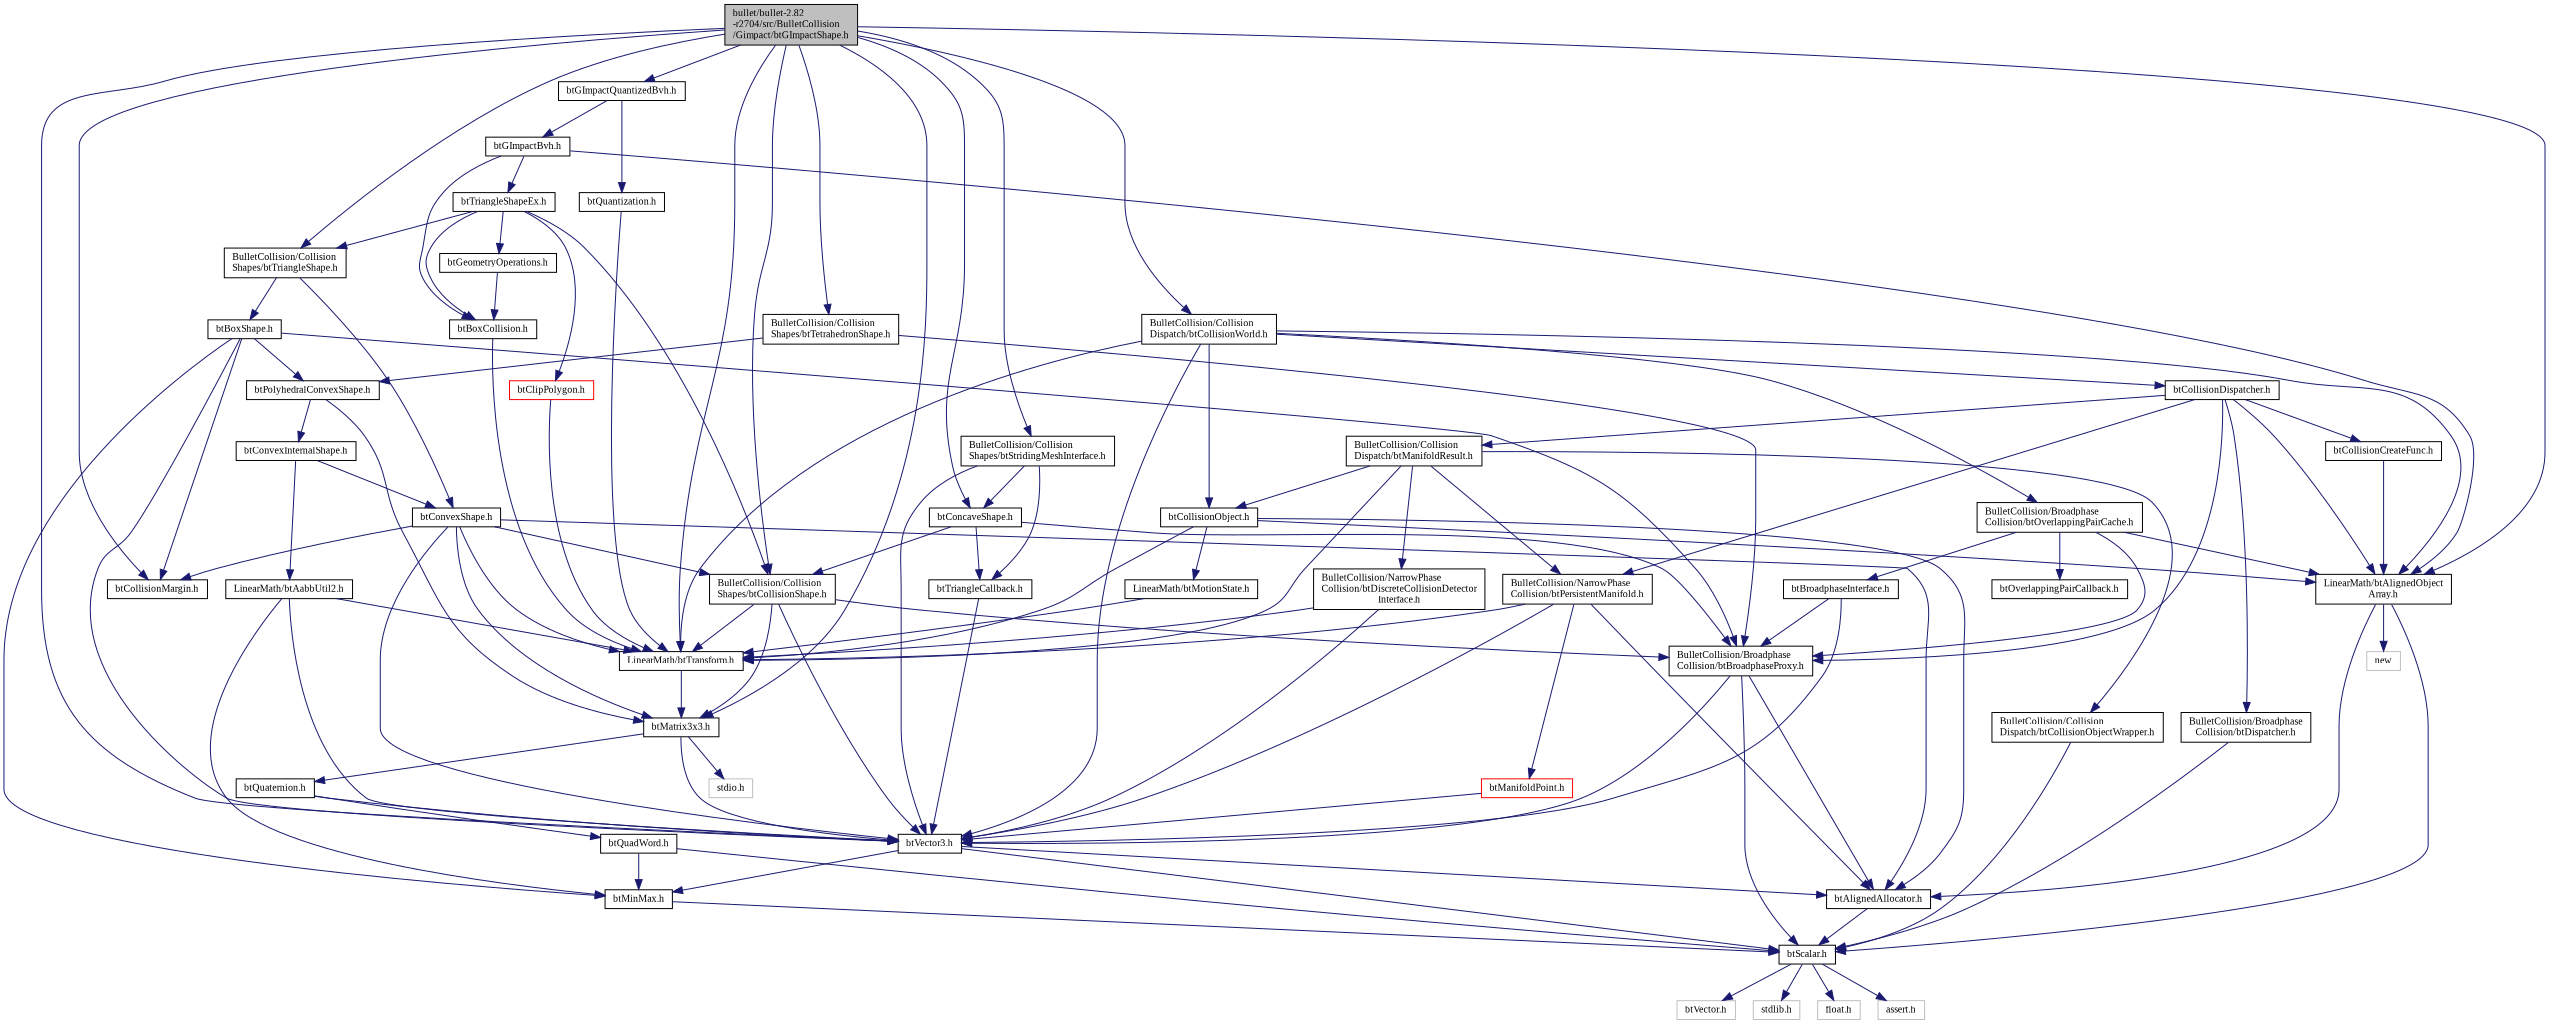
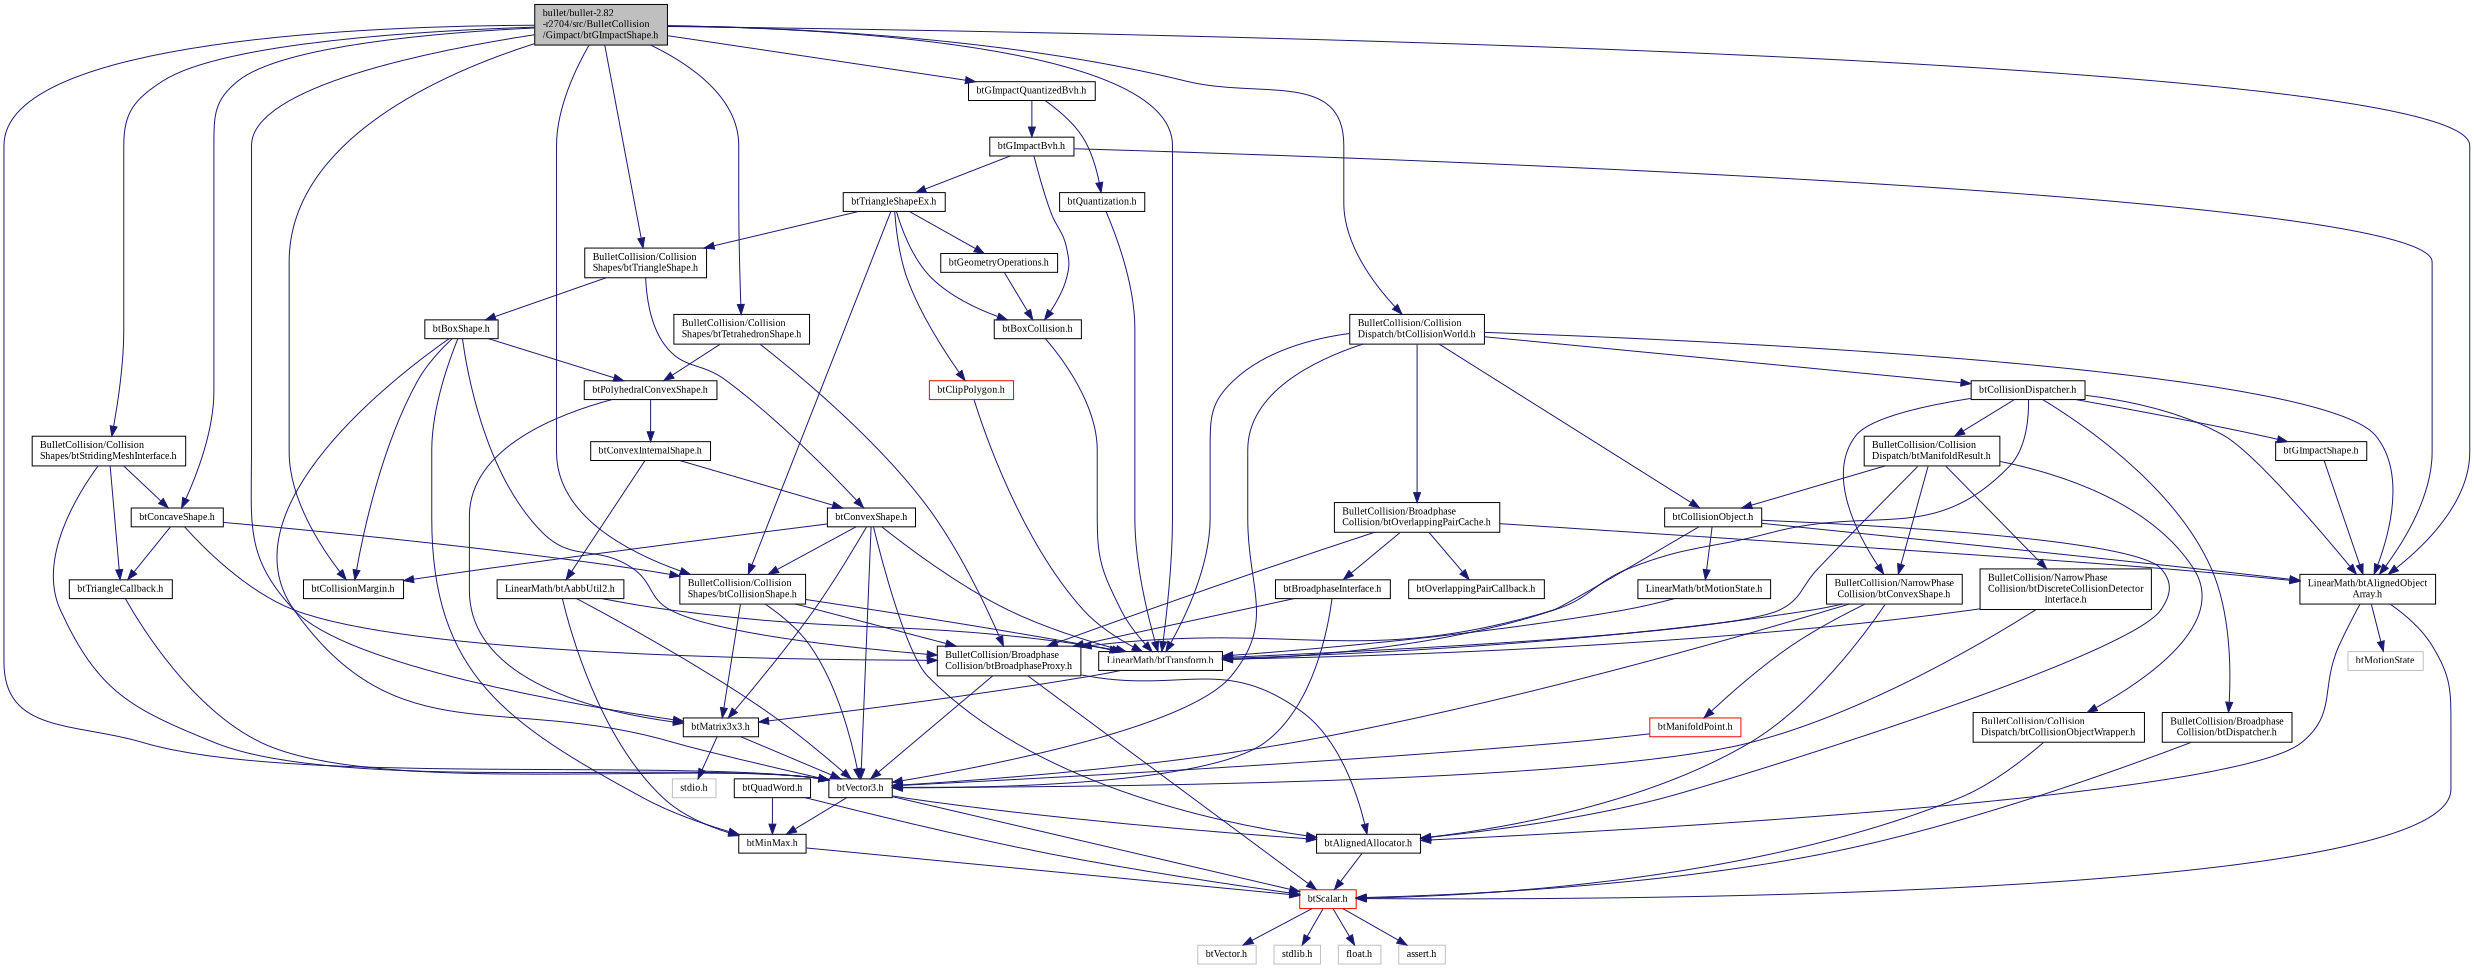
  digraph {
    fontname="Liberation Serif"
    node [color=black fillcolor=white fontname="Liberation Serif" fontsize=10 shape=record style=filled]
    edge [color=midnightblue fontname="Liberation Serif" fontsize=10 labelfontname=Helvetica labelfontsize=10 style=solid]
    n1 [fillcolor=grey75 fontcolor=black height=0.2 label="bullet/bullet-2.82\l-r2704/src/BulletCollision\l/Gimpact/btGImpactShape.h" width=0.4]
    n2 [height=0.2 label="BulletCollision/Collision\lShapes/btCollisionShape.h" width=0.4]
    n3 [height=0.2 label="LinearMath/btTransform.h" width=0.4]
    n4 [height=0.2 label="btMatrix3x3.h" width=0.4]
    n5 [height=0.2 label="btVector3.h" width=0.4]
    n6 [height=0.2 label="BulletCollision/Collision\lShapes/btTriangleShape.h" width=0.4]
    n7 [height=0.2 label="btCollisionMargin.h" width=0.4]
    n8 [height=0.2 label="BulletCollision/Collision\lShapes/btStridingMeshInterface.h" width=0.4]
    n9 [height=0.2 label="btConcaveShape.h" width=0.4]
    n10 [height=0.2 label="BulletCollision/Collision\lDispatch/btCollisionWorld.h" width=0.4]
    n11 [height=0.2 label="LinearMath/btAlignedObject\lArray.h" width=0.4]
    n12 [height=0.2 label="BulletCollision/Collision\lShapes/btTetrahedronShape.h" width=0.4]
    n13 [height=0.2 label="btGImpactQuantizedBvh.h" width=0.4]
    n14 [height=0.2 label="BulletCollision/Broadphase\lCollision/btBroadphaseProxy.h" width=0.4]
-   n15 [height=0.2 label="btQuaternion.h" width=0.4]
    n16 [color=grey75 height=0.2 label="stdio.h" width=0.4]
-   n17 [height=0.2 label="btScalar.h" width=0.4]
+   n17 [color=red height=0.2 label="btScalar.h" width=0.4]
    n18 [height=0.2 label="btMinMax.h" width=0.4]
    n19 [height=0.2 label="btAlignedAllocator.h" width=0.4]
    n20 [height=0.2 label="btConvexShape.h" width=0.4]
    n21 [height=0.2 label="btBoxShape.h" width=0.4]
    n22 [height=0.2 label="btTriangleCallback.h" width=0.4]
    n23 [height=0.2 label="btCollisionObject.h" width=0.4]
    n24 [height=0.2 label="btCollisionDispatcher.h" width=0.4]
    n25 [height=0.2 label="BulletCollision/Broadphase\lCollision/btOverlappingPairCache.h" width=0.4]
-   n26 [color=grey75 height=0.2 label=new width=0.4]
+   n26 [color=grey75 height=0.2 label=btMotionState width=0.4]
    n27 [height=0.2 label="btPolyhedralConvexShape.h" width=0.4]
    n28 [height=0.2 label="btGImpactBvh.h" width=0.4]
    n29 [height=0.2 label="btQuantization.h" width=0.4]
    n30 [height=0.2 label="btQuadWord.h" width=0.4]
    n31 [color=grey75 height=0.2 label="btVector.h" width=0.4]
    n32 [color=grey75 height=0.2 label="stdlib.h" width=0.4]
    n33 [color=grey75 height=0.2 label="float.h" width=0.4]
    n34 [color=grey75 height=0.2 label="assert.h" width=0.4]
    n35 [height=0.2 label="btConvexInternalShape.h" width=0.4]
    n36 [height=0.2 label="LinearMath/btAabbUtil2.h" width=0.4]
    n37 [height=0.2 label="LinearMath/btMotionState.h" width=0.4]
    n38 [height=0.2 label="BulletCollision/Broadphase\lCollision/btDispatcher.h" width=0.4]
-   n39 [height=0.2 label="BulletCollision/NarrowPhase\lCollision/btPersistentManifold.h" width=0.4]
+   n39 [height=0.2 label="BulletCollision/NarrowPhase\lCollision/btConvexShape.h" width=0.4]
    n40 [height=0.2 label="BulletCollision/Collision\lDispatch/btManifoldResult.h" width=0.4]
-   n41 [height=0.2 label="btCollisionCreateFunc.h" width=0.4]
+   n41 [height=0.2 label="btGImpactShape.h" width=0.4]
    n42 [height=0.2 label="btBroadphaseInterface.h" width=0.4]
    n43 [height=0.2 label="btOverlappingPairCallback.h" width=0.4]
    n44 [color=red height=0.2 label="btManifoldPoint.h" width=0.4]
    n45 [height=0.2 label="BulletCollision/NarrowPhase\lCollision/btDiscreteCollisionDetector\lInterface.h" width=0.4]
    n46 [height=0.2 label="BulletCollision/Collision\lDispatch/btCollisionObjectWrapper.h" width=0.4]
    n47 [height=0.2 label="btBoxCollision.h" width=0.4]
    n48 [height=0.2 label="btTriangleShapeEx.h" width=0.4]
    n49 [color=red height=0.2 label="btClipPolygon.h" width=0.4]
    n50 [height=0.2 label="btGeometryOperations.h" width=0.4]
    n1 -> n2
    n1 -> n3
    n1 -> n4
    n1 -> n5
    n1 -> n6
    n1 -> n7
    n1 -> n8
    n1 -> n9
    n1 -> n10
    n1 -> n11
    n1 -> n12
    n1 -> n13
    n2 -> n3
    n2 -> n4
    n2 -> n5
    n2 -> n14
    n3 -> n4
    n4 -> n5
-   n4 -> n15
    n4 -> n16
    n5 -> n17
    n5 -> n18
    n5 -> n19
    n6 -> n20
    n6 -> n21
    n8 -> n5
    n8 -> n9
    n8 -> n22
    n9 -> n2
    n9 -> n14
    n9 -> n22
    n10 -> n3
    n10 -> n5
    n10 -> n11
    n10 -> n23
    n10 -> n24
    n10 -> n25
    n11 -> n17
    n11 -> n19
    n11 -> n26
    n12 -> n14
    n12 -> n27
    n13 -> n28
    n13 -> n29
    n14 -> n5
    n14 -> n17
    n14 -> n19
-   n15 -> n5
-   n15 -> n30
    n17 -> n31
    n17 -> n32
    n17 -> n33
    n17 -> n34
    n18 -> n17
    n19 -> n17
    n20 -> n2
    n20 -> n3
    n20 -> n4
    n20 -> n5
    n20 -> n7
    n20 -> n19
    n21 -> n5
    n21 -> n7
    n21 -> n14
    n21 -> n18
    n21 -> n27
    n22 -> n5
    n23 -> n3
    n23 -> n11
    n23 -> n19
    n23 -> n37
    n24 -> n11
    n24 -> n14
    n24 -> n38
    n24 -> n39
    n24 -> n40
    n24 -> n41
    n25 -> n11
    n25 -> n14
    n25 -> n42
    n25 -> n43
    n27 -> n4
    n27 -> n35
    n28 -> n11
    n28 -> n47
    n28 -> n48
    n29 -> n3
    n30 -> n17
    n30 -> n18
    n35 -> n20
    n35 -> n36
    n36 -> n3
    n36 -> n5
    n36 -> n18
    n37 -> n3
    n38 -> n17
    n39 -> n3
    n39 -> n5
    n39 -> n19
    n39 -> n44
    n40 -> n3
    n40 -> n23
    n40 -> n39
    n40 -> n45
    n40 -> n46
    n41 -> n11
    n42 -> n5
    n42 -> n14
    n44 -> n5
    n45 -> n3
    n45 -> n5
    n46 -> n17
    n47 -> n3
    n48 -> n2
    n48 -> n6
    n48 -> n47
    n48 -> n49
    n48 -> n50
    n49 -> n3
    n50 -> n47
  }
